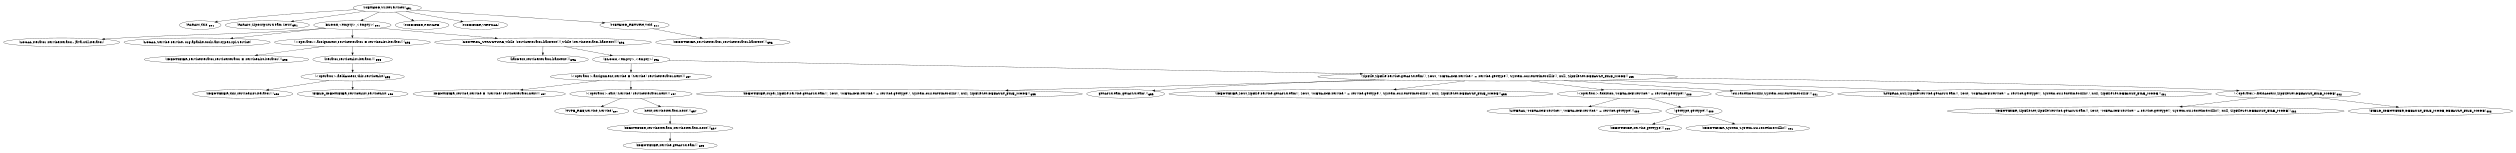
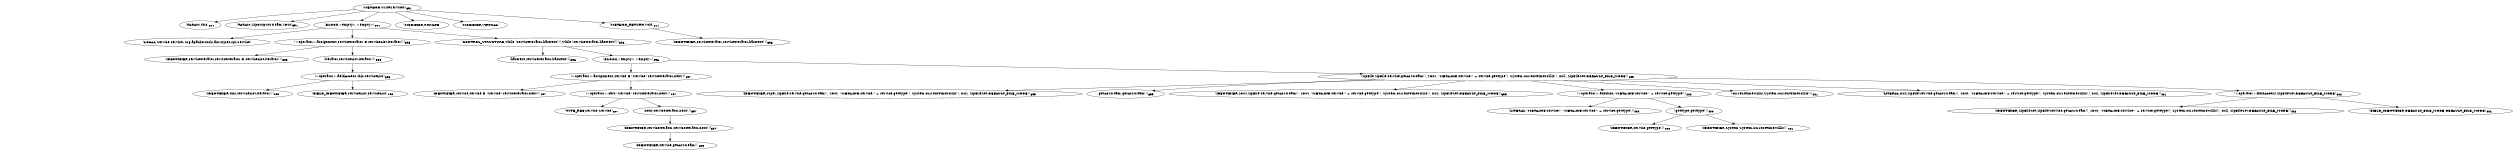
  digraph {
    n1 [label=<(METHOD,writeServices)<SUB>391</SUB>>]
    n2 [label=<(PARAM,this)<SUB>391</SUB>>]
    n3 [label=<(PARAM,ZipOutputStream zOut)<SUB>391</SUB>>]
    n4 [label=<(BLOCK,&lt;empty&gt;,&lt;empty&gt;)<SUB>391</SUB>>]
    n5 [label=<(MODIFIER,PRIVATE)>]
    n6 [label=<(MODIFIER,VIRTUAL)>]
    n7 [label=<(METHOD_RETURN,void)<SUB>311</SUB>>]
-   n8 [label=<(LOCAL,Iterator serviceIterator: java.util.Iterator)>]
    n9 [label=<(LOCAL,Service service: org.apache.tools.ant.types.spi.Service)>]
    n10 [label=<(&lt;operator&gt;.assignment,serviceIterator = serviceList.iterator())<SUB>395</SUB>>]
    n11 [label=<(CONTROL_STRUCTURE,while (serviceIterator.hasNext()),while (serviceIterator.hasNext()))<SUB>396</SUB>>]
    n12 [label=<(IDENTIFIER,serviceIterator,serviceIterator.hasNext())<SUB>396</SUB>>]
    n13 [label=<(IDENTIFIER,serviceIterator,serviceIterator = serviceList.iterator())<SUB>395</SUB>>]
    n14 [label=<(iterator,serviceList.iterator())<SUB>395</SUB>>]
    n15 [label=<(hasNext,serviceIterator.hasNext())<SUB>396</SUB>>]
    n16 [label=<(BLOCK,&lt;empty&gt;,&lt;empty&gt;)<SUB>396</SUB>>]
    n17 [label=<(&lt;operator&gt;.fieldAccess,this.serviceList)<SUB>395</SUB>>]
    n18 [label=<(IDENTIFIER,this,serviceList.iterator())<SUB>395</SUB>>]
    n19 [label=<(FIELD_IDENTIFIER,serviceList,serviceList)<SUB>395</SUB>>]
    n20 [label=<(&lt;operator&gt;.assignment,service = (Service) serviceIterator.next())<SUB>397</SUB>>]
    n21 [label=<(zipFile,zipFile(service.getAsStream(), zOut, &quot;META-INF/service/&quot; + service.getType(), System.currentTimeMillis(), null, ZipFileSet.DEFAULT_FILE_MODE))<SUB>399</SUB>>]
    n22 [label=<(IDENTIFIER,service,service = (Service) serviceIterator.next())<SUB>397</SUB>>]
    n23 [label=<(&lt;operator&gt;.cast,(Service) serviceIterator.next())<SUB>397</SUB>>]
    n24 [label=<(IDENTIFIER,super,zipFile(service.getAsStream(), zOut, &quot;META-INF/service/&quot; + service.getType(), System.currentTimeMillis(), null, ZipFileSet.DEFAULT_FILE_MODE))<SUB>399</SUB>>]
    n25 [label=<(getAsStream,getAsStream())<SUB>399</SUB>>]
    n26 [label=<(IDENTIFIER,zOut,zipFile(service.getAsStream(), zOut, &quot;META-INF/service/&quot; + service.getType(), System.currentTimeMillis(), null, ZipFileSet.DEFAULT_FILE_MODE))<SUB>399</SUB>>]
    n27 [label=<(&lt;operator&gt;.addition,&quot;META-INF/service/&quot; + service.getType())<SUB>400</SUB>>]
    n28 [label=<(currentTimeMillis,System.currentTimeMillis())<SUB>401</SUB>>]
    n29 [label=<(LITERAL,null,zipFile(service.getAsStream(), zOut, &quot;META-INF/service/&quot; + service.getType(), System.currentTimeMillis(), null, ZipFileSet.DEFAULT_FILE_MODE))<SUB>401</SUB>>]
    n30 [label=<(&lt;operator&gt;.fieldAccess,ZipFileSet.DEFAULT_FILE_MODE)<SUB>402</SUB>>]
    n31 [label=<(TYPE_REF,Service,Service)<SUB>397</SUB>>]
    n32 [label=<(next,serviceIterator.next())<SUB>397</SUB>>]
    n33 [label=<(IDENTIFIER,serviceIterator,serviceIterator.next())<SUB>397</SUB>>]
    n34 [label=<(IDENTIFIER,service,getAsStream())<SUB>399</SUB>>]
    n35 [label=<(LITERAL,&quot;META-INF/service/&quot;,&quot;META-INF/service/&quot; + service.getType())<SUB>400</SUB>>]
    n36 [label=<(getType,getType())<SUB>400</SUB>>]
    n37 [label=<(IDENTIFIER,ZipFileSet,zipFile(service.getAsStream(), zOut, &quot;META-INF/service/&quot; + service.getType(), System.currentTimeMillis(), null, ZipFileSet.DEFAULT_FILE_MODE))<SUB>402</SUB>>]
    n38 [label=<(FIELD_IDENTIFIER,DEFAULT_FILE_MODE,DEFAULT_FILE_MODE)<SUB>402</SUB>>]
    n39 [label=<(IDENTIFIER,service,getType())<SUB>400</SUB>>]
    n40 [label=<(IDENTIFIER,System,System.currentTimeMillis())<SUB>401</SUB>>]
    n1 -> n2
    n1 -> n3
    n1 -> n4
    n1 -> n5
    n1 -> n6
    n1 -> n7
-   n4 -> n8
    n4 -> n9
    n4 -> n10
    n4 -> n11
    n7 -> n12
    n10 -> n13
    n10 -> n14
    n11 -> n15
    n11 -> n16
    n14 -> n17
    n16 -> n20
    n16 -> n21
    n17 -> n18
    n17 -> n19
    n20 -> n22
    n20 -> n23
    n21 -> n24
    n21 -> n25
    n21 -> n26
    n21 -> n27
    n21 -> n28
    n21 -> n29
    n21 -> n30
    n23 -> n31
    n23 -> n32
    n27 -> n35
    n27 -> n36
    n30 -> n37
    n30 -> n38
    n32 -> n33
    n33 -> n34
    n36 -> n39
    n36 -> n40
  }
